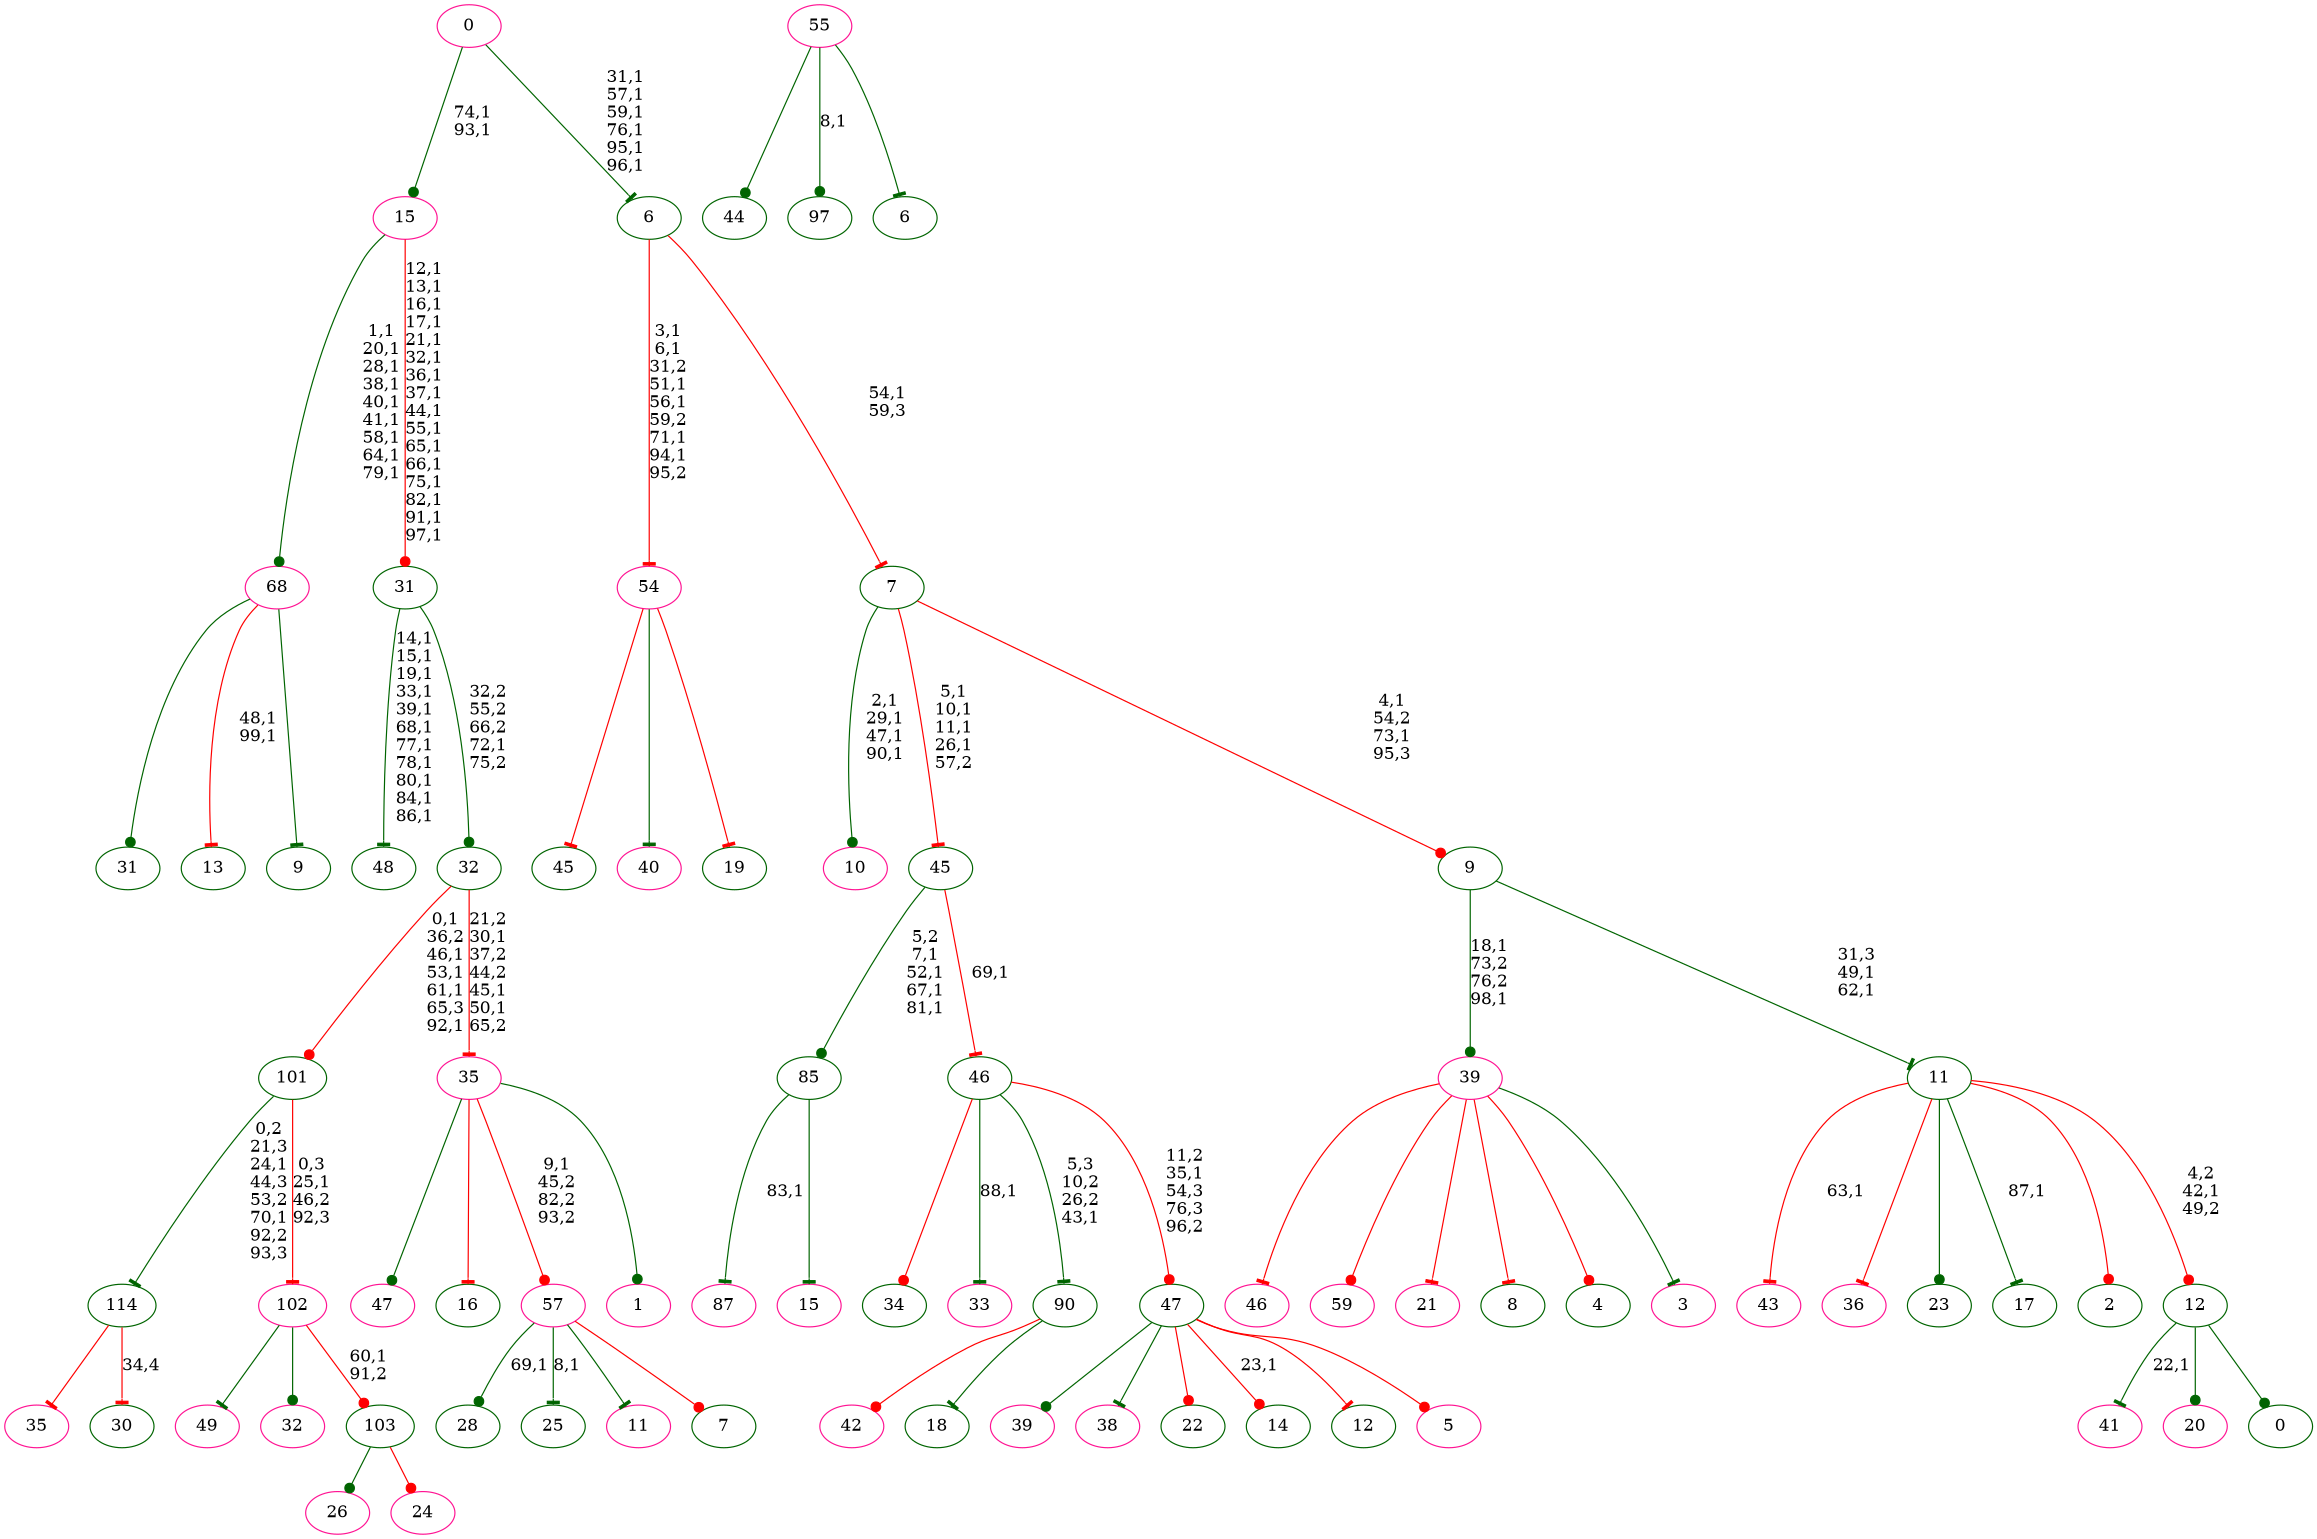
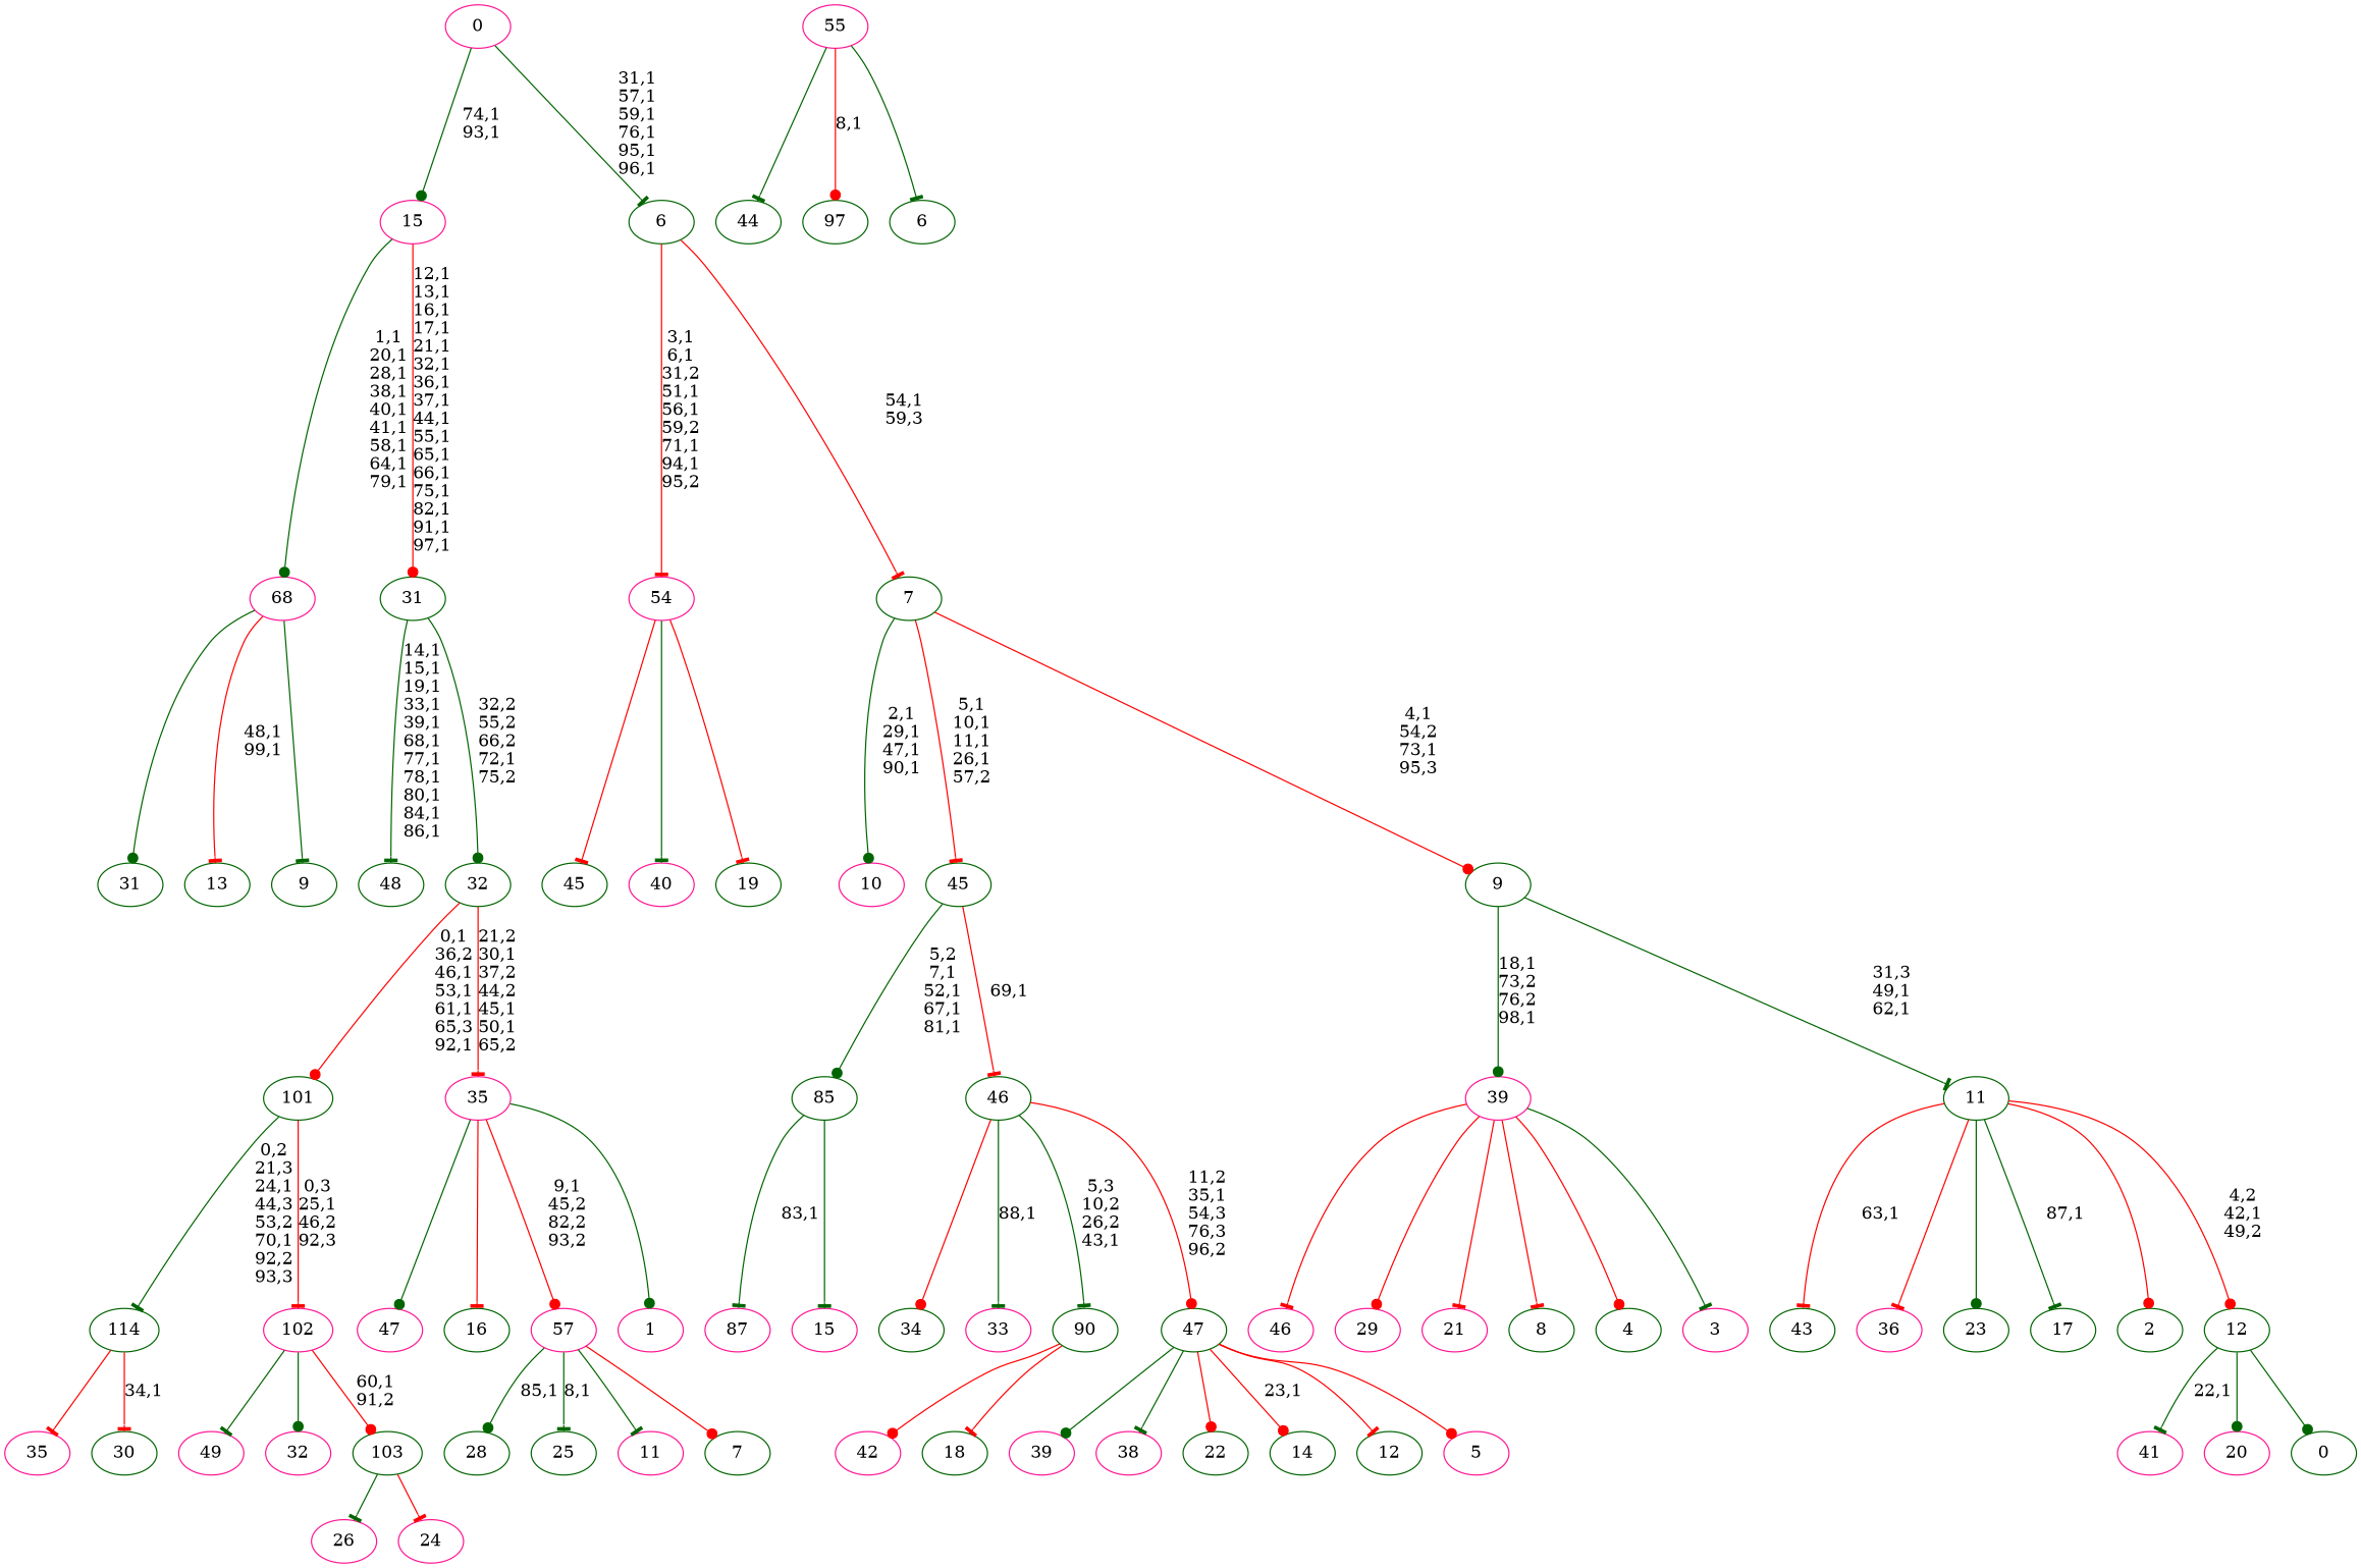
  digraph {
    node [color=darkgreen]
    edge [arrowhead=tee color=red]
    n1 [color=deeppink label=49]
    n2 [label=48]
    n3 [color=deeppink label=47]
    n4 [color=deeppink label=46]
    n5 [label=45]
    n6 [label=44]
-   n7 [color=deeppink label=43]
+   n7 [label=43]
    n8 [color=deeppink label=42]
    n9 [color=deeppink label=41]
    n10 [color=deeppink label=40]
    n11 [color=deeppink label=39]
    n12 [color=deeppink label=38]
    n13 [label=97]
    n14 [color=deeppink label=36]
    n15 [color=deeppink label=35]
    n16 [label=34]
    n17 [color=deeppink label=33]
    n18 [color=deeppink label=32]
    n19 [label=31]
    n20 [label=30]
    114
-   n22 [color=deeppink label=59]
+   n22 [color=deeppink label=29]
    n23 [label=28]
    n24 [color=deeppink label=87]
    n25 [color=deeppink label=26]
    n26 [label=25]
    n27 [color=deeppink label=24]
    103
    102 [color=deeppink]
    101
    n31 [label=23]
    n32 [label=22]
    n33 [color=deeppink label=21]
    n34 [color=deeppink label=20]
    n35 [label=19]
    n36 [label=18]
    90
    n38 [label=17]
    n39 [label=16]
    n40 [color=deeppink label=15]
    85
    n42 [label=14]
    n43 [label=13]
    n44 [label=12]
    n45 [color=deeppink label=11]
    n46 [color=deeppink label=10]
    n47 [label=9]
    68 [color=deeppink]
    n49 [label=8]
    n50 [label=7]
    57 [color=deeppink]
    n52 [label=6]
    55 [color=deeppink]
    54 [color=deeppink]
    n55 [color=deeppink label=5]
    47
    46
    45
    n59 [label=4]
    n60 [color=deeppink label=3]
    39 [color=deeppink]
    n62 [label=2]
    n63 [color=deeppink label=1]
    35 [color=deeppink]
    32
    31
    15 [color=deeppink]
    n68 [label=0]
    12
    11
    9
    7
    6
    0 [color=deeppink]
    114 -> n15
-   114 -> n20 [label="34,4"]
-   103 -> n25 [arrowhead=dot color=darkgreen]
-   103 -> n27 [arrowhead=dot]
+   114 -> n20 [label="34,1"]
+   103 -> n25 [color=darkgreen]
+   103 -> n27
    102 -> n1 [color=darkgreen]
    102 -> n18 [arrowhead=dot color=darkgreen]
    102 -> 103 [arrowhead=dot label="60,1\n91,2"]
    101 -> 114 [color=darkgreen label="0,2\n21,3\n24,1\n44,3\n53,2\n70,1\n92,2\n93,3"]
    101 -> 102 [label="0,3\n25,1\n46,2\n92,3"]
    90 -> n8 [arrowhead=dot]
-   90 -> n36 [color=darkgreen]
+   90 -> n36
    85 -> n24 [color=darkgreen label="83,1"]
    85 -> n40 [color=darkgreen]
    68 -> n19 [arrowhead=dot color=darkgreen]
    68 -> n43 [label="48,1\n99,1"]
    68 -> n47 [color=darkgreen]
-   57 -> n23 [arrowhead=dot color=darkgreen label="69,1"]
+   57 -> n23 [arrowhead=dot color=darkgreen label="85,1"]
    57 -> n26 [color=darkgreen label="8,1"]
    57 -> n45 [color=darkgreen]
    57 -> n50 [arrowhead=dot]
-   55 -> n6 [arrowhead=dot color=darkgreen]
-   55 -> n13 [arrowhead=dot color=darkgreen label="8,1"]
+   55 -> n6 [color=darkgreen]
+   55 -> n13 [arrowhead=dot label="8,1"]
    55 -> n52 [color=darkgreen]
    54 -> n5
    54 -> n10 [color=darkgreen]
    54 -> n35
    47 -> n11 [arrowhead=dot color=darkgreen]
    47 -> n12 [color=darkgreen]
    47 -> n32 [arrowhead=dot]
    47 -> n42 [arrowhead=dot label="23,1"]
    47 -> n44
    47 -> n55 [arrowhead=dot]
    46 -> n16 [arrowhead=dot]
    46 -> n17 [color=darkgreen label="88,1"]
    46 -> 90 [color=darkgreen label="5,3\n10,2\n26,2\n43,1"]
    46 -> 47 [arrowhead=dot label="11,2\n35,1\n54,3\n76,3\n96,2"]
    45 -> 85 [arrowhead=dot color=darkgreen label="5,2\n7,1\n52,1\n67,1\n81,1"]
    45 -> 46 [label="69,1"]
    39 -> n4
    39 -> n22 [arrowhead=dot]
    39 -> n33
    39 -> n49
    39 -> n59 [arrowhead=dot]
    39 -> n60 [color=darkgreen]
    35 -> n3 [arrowhead=dot color=darkgreen]
    35 -> n39
    35 -> 57 [arrowhead=dot label="9,1\n45,2\n82,2\n93,2"]
    35 -> n63 [arrowhead=dot color=darkgreen]
    32 -> 101 [arrowhead=dot label="0,1\n36,2\n46,1\n53,1\n61,1\n65,3\n92,1"]
    32 -> 35 [label="21,2\n30,1\n37,2\n44,2\n45,1\n50,1\n65,2"]
    31 -> n2 [color=darkgreen label="14,1\n15,1\n19,1\n33,1\n39,1\n68,1\n77,1\n78,1\n80,1\n84,1\n86,1"]
    31 -> 32 [arrowhead=dot color=darkgreen label="32,2\n55,2\n66,2\n72,1\n75,2"]
    15 -> 68 [arrowhead=dot color=darkgreen label="1,1\n20,1\n28,1\n38,1\n40,1\n41,1\n58,1\n64,1\n79,1"]
    15 -> 31 [arrowhead=dot label="12,1\n13,1\n16,1\n17,1\n21,1\n32,1\n36,1\n37,1\n44,1\n55,1\n65,1\n66,1\n75,1\n82,1\n91,1\n97,1"]
    12 -> n9 [color=darkgreen label="22,1"]
    12 -> n34 [arrowhead=dot color=darkgreen]
    12 -> n68 [arrowhead=dot color=darkgreen]
    11 -> n7 [label="63,1"]
    11 -> n14
    11 -> n31 [arrowhead=dot color=darkgreen]
    11 -> n38 [color=darkgreen label="87,1"]
    11 -> n62 [arrowhead=dot]
    11 -> 12 [arrowhead=dot label="4,2\n42,1\n49,2"]
    9 -> 39 [arrowhead=dot color=darkgreen label="18,1\n73,2\n76,2\n98,1"]
    9 -> 11 [color=darkgreen label="31,3\n49,1\n62,1"]
    7 -> n46 [arrowhead=dot color=darkgreen label="2,1\n29,1\n47,1\n90,1"]
    7 -> 45 [label="5,1\n10,1\n11,1\n26,1\n57,2"]
    7 -> 9 [arrowhead=dot label="4,1\n54,2\n73,1\n95,3"]
    6 -> 54 [label="3,1\n6,1\n31,2\n51,1\n56,1\n59,2\n71,1\n94,1\n95,2"]
    6 -> 7 [label="54,1\n59,3"]
    0 -> 15 [arrowhead=dot color=darkgreen label="74,1\n93,1"]
    0 -> 6 [color=darkgreen label="31,1\n57,1\n59,1\n76,1\n95,1\n96,1"]
  }
